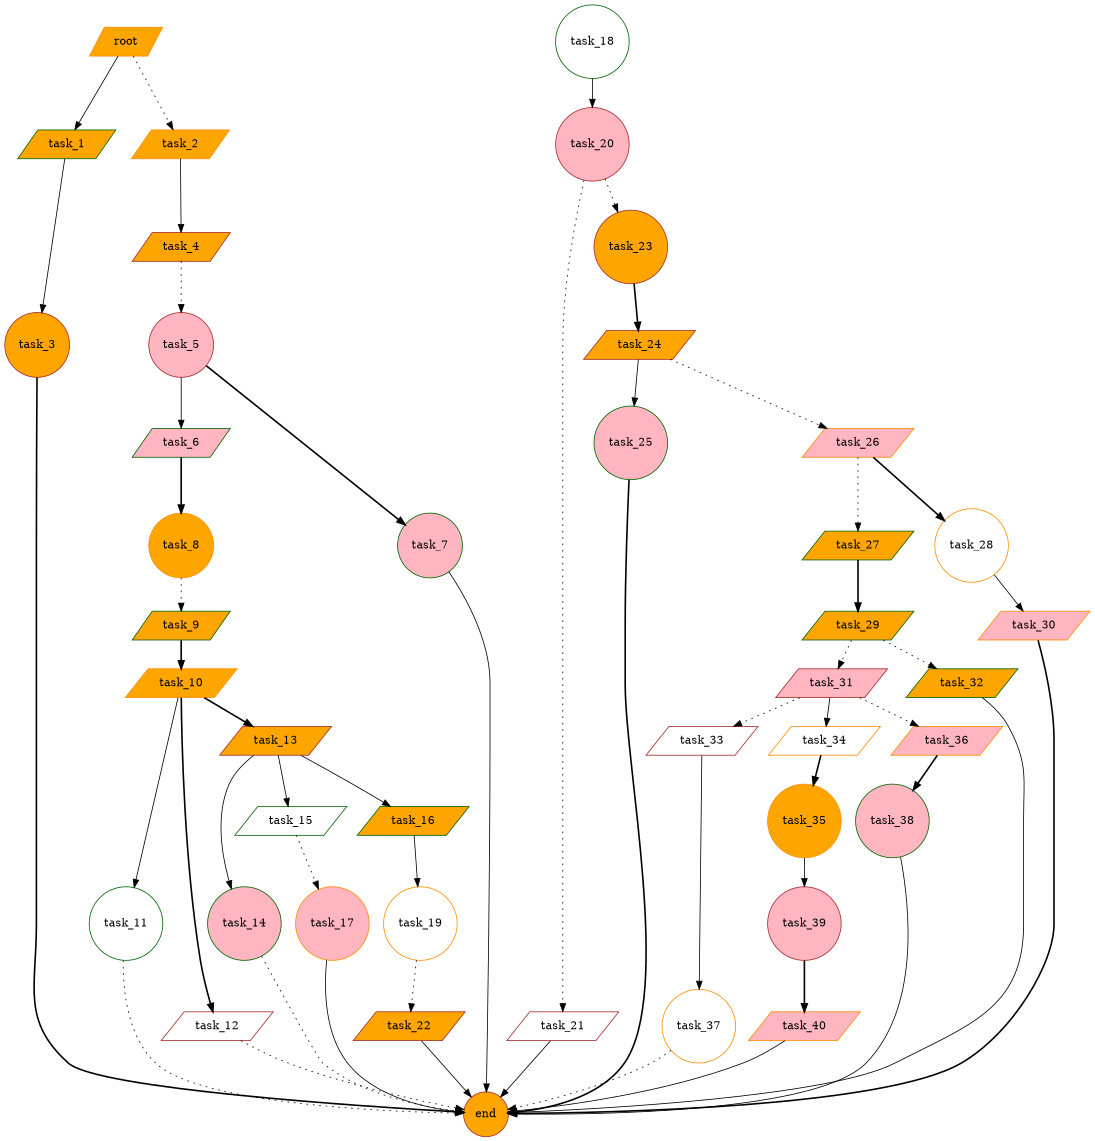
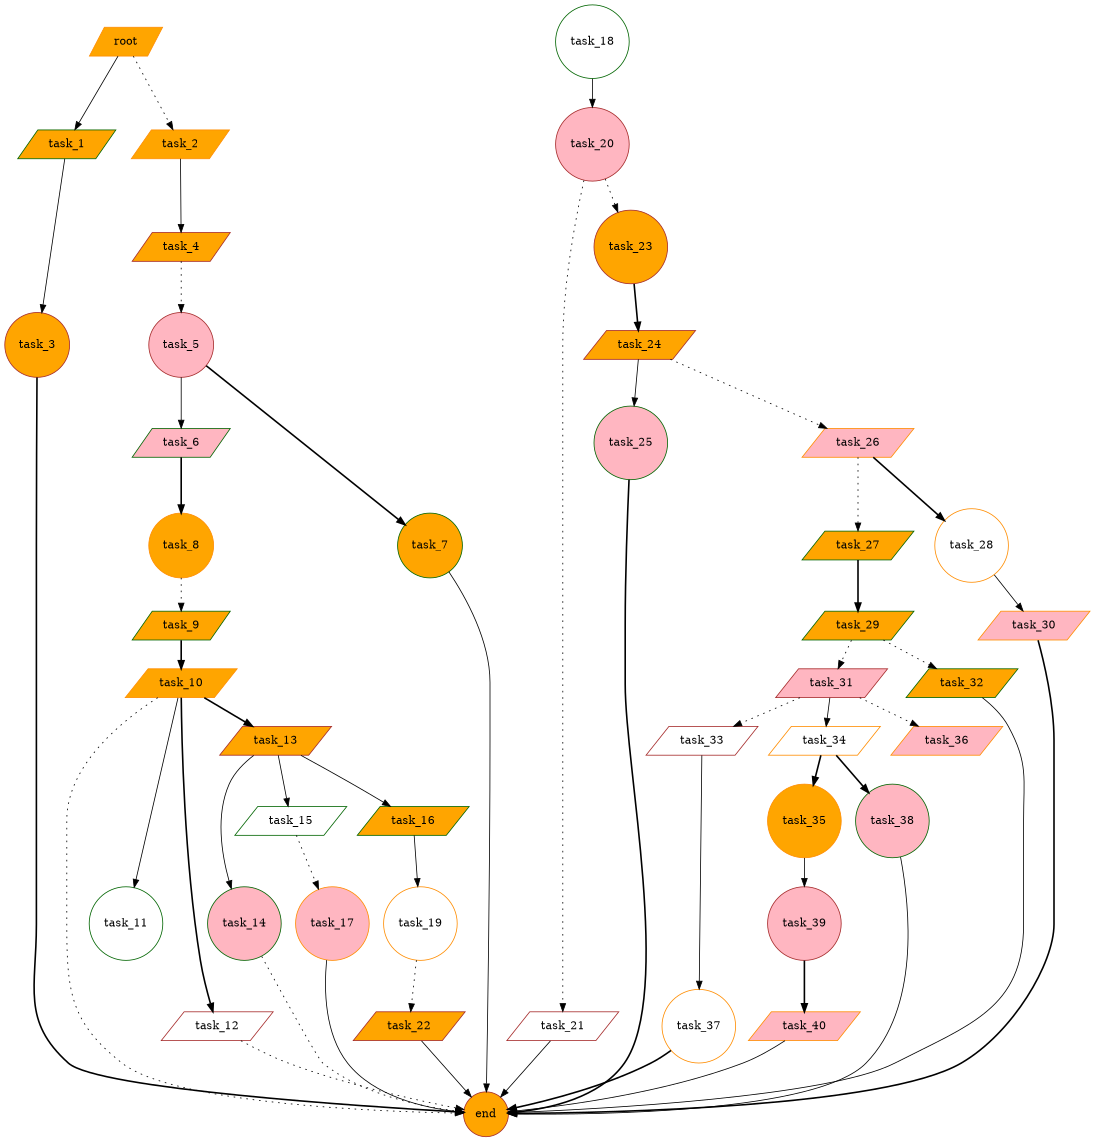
  digraph {
    node [color=darkorange fillcolor=orange shape=parallelogram style=filled]
    edge [style=solid]
    root
    task_1 [color=darkgreen]
    task_2
    task_3 [color=brown shape=circle]
    task_4 [color=brown]
    end [color=brown shape=circle]
    task_5 [color=brown fillcolor=lightpink shape=circle]
    task_6 [color=darkgreen fillcolor=lightpink]
-   task_7 [color=darkgreen fillcolor=lightpink shape=circle]
+   task_7 [color=darkgreen shape=circle]
    task_8 [shape=circle]
    task_9 [color=darkgreen]
    task_10
    task_11 [color=darkgreen fillcolor=white shape=circle]
    task_12 [color=brown fillcolor=white]
    task_13 [color=brown]
    task_14 [color=darkgreen fillcolor=lightpink shape=circle]
    task_15 [color=darkgreen fillcolor=white]
    task_16 [color=darkgreen]
    task_17 [fillcolor=lightpink shape=circle]
    task_19 [fillcolor=white shape=circle]
    task_18 [color=darkgreen fillcolor=white shape=circle]
    task_20 [color=brown fillcolor=lightpink shape=circle]
    task_22 [color=brown]
    task_21 [color=brown fillcolor=white]
    task_23 [color=brown shape=circle]
    task_24 [color=brown]
    task_25 [color=darkgreen fillcolor=lightpink shape=circle]
    task_26 [fillcolor=lightpink]
    task_27 [color=darkgreen]
    task_28 [fillcolor=white shape=circle]
    task_29 [color=darkgreen]
    task_30 [fillcolor=lightpink]
    task_31 [color=brown fillcolor=lightpink]
    task_32 [color=darkgreen]
    task_33 [color=brown fillcolor=white]
    task_34 [fillcolor=white]
    task_36 [fillcolor=lightpink]
    task_37 [fillcolor=white shape=circle]
    task_35 [shape=circle]
    task_38 [color=darkgreen fillcolor=lightpink shape=circle]
    task_39 [color=brown fillcolor=lightpink shape=circle]
    task_40 [fillcolor=lightpink]
    root -> task_1
    root -> task_2 [style=dotted]
    task_1 -> task_3
    task_2 -> task_4
    task_3 -> end [style=bold]
    task_4 -> task_5 [style=dotted]
    task_5 -> task_6
    task_5 -> task_7 [style=bold]
    task_6 -> task_8 [style=bold]
    task_7 -> end
    task_8 -> task_9 [style=dotted]
    task_9 -> task_10 [style=bold]
    task_10 -> task_11
    task_10 -> task_12 [style=bold]
    task_10 -> task_13 [style=bold]
-   task_11 -> end [style=dotted]
+   task_10 -> end [style=dotted]
    task_12 -> end [style=dotted]
    task_13 -> task_14
    task_13 -> task_15
    task_13 -> task_16
    task_14 -> end [style=dotted]
    task_15 -> task_17 [style=dotted]
    task_16 -> task_19
    task_17 -> end
    task_19 -> task_22 [style=dotted]
    task_18 -> task_20
    task_20 -> task_21 [style=dotted]
    task_20 -> task_23 [style=dotted]
    task_22 -> end
    task_21 -> end
    task_23 -> task_24 [style=bold]
    task_24 -> task_25
    task_24 -> task_26 [style=dotted]
    task_25 -> end [style=bold]
    task_26 -> task_27 [style=dotted]
    task_26 -> task_28 [style=bold]
    task_27 -> task_29 [style=bold]
    task_28 -> task_30
    task_29 -> task_31 [style=dotted]
    task_29 -> task_32 [style=dotted]
    task_30 -> end [style=bold]
    task_31 -> task_33 [style=dotted]
    task_31 -> task_34
    task_31 -> task_36 [style=dotted]
    task_32 -> end
    task_33 -> task_37
    task_34 -> task_35 [style=bold]
-   task_36 -> task_38 [style=bold]
-   task_37 -> end [style=dotted]
+   task_34 -> task_38 [style=bold]
+   task_37 -> end [style=bold]
    task_35 -> task_39
    task_38 -> end
    task_39 -> task_40 [style=bold]
    task_40 -> end
  }
